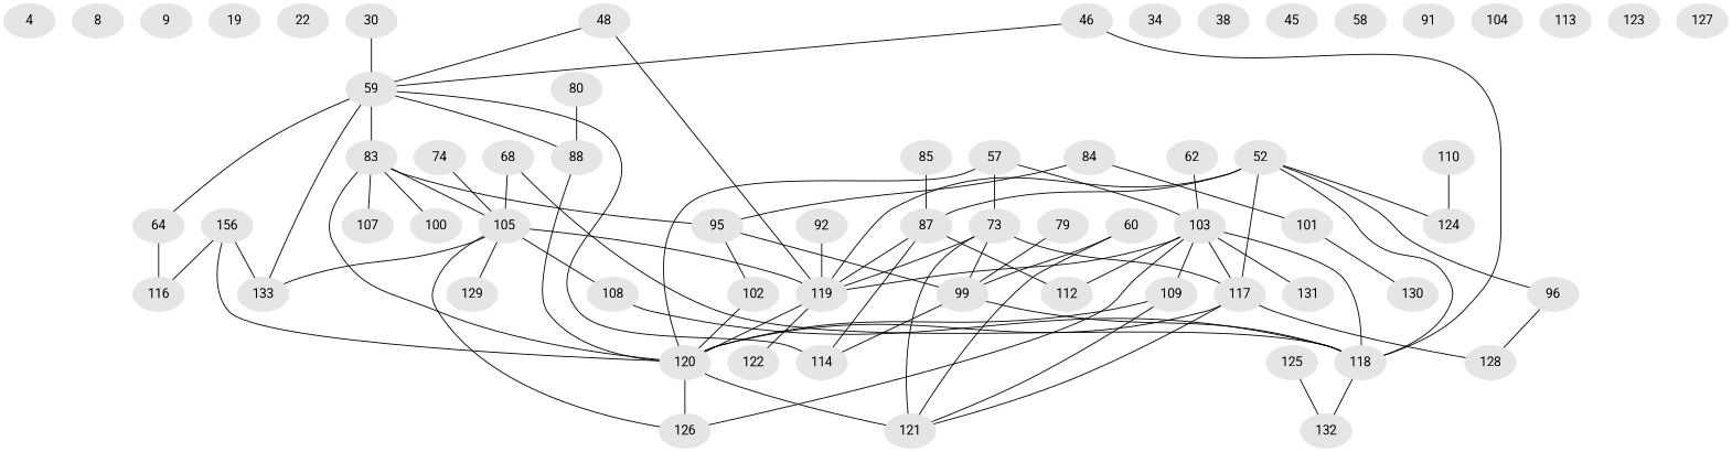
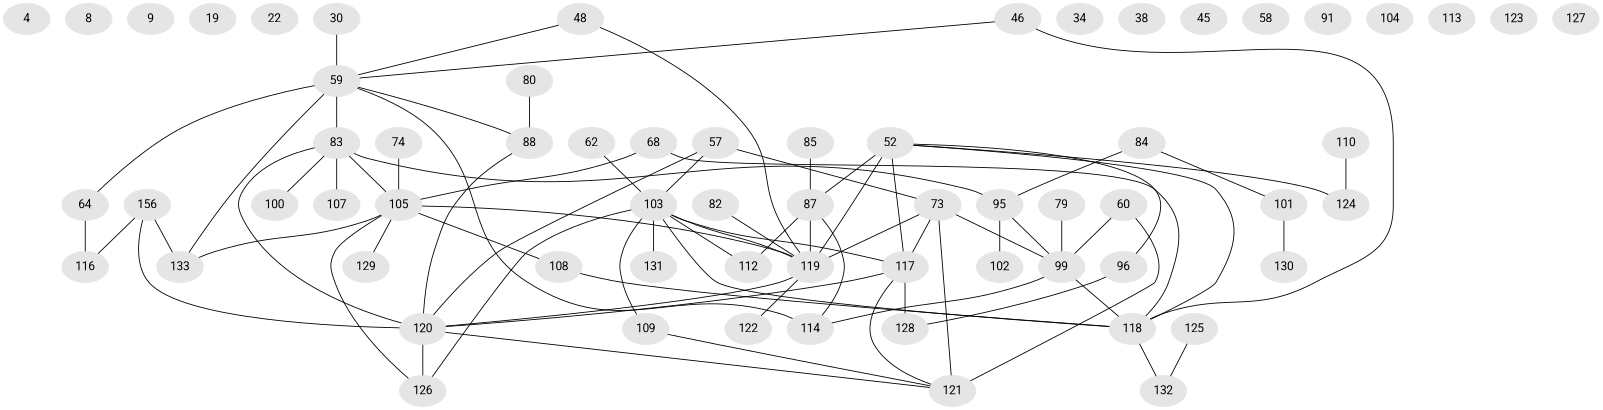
  graph {
    fontname=Roboto
    node [color=gray90 fontname=Roboto style=filled]
    edge [fontname=Roboto]
    4
    8
    9
    19
    22
    59 [super="+25"]
    64 [super="+33"]
    83 [super="+47"]
    88 [super="+56"]
    114
    133
    30
    34
    38
    45
    46
    118 [super="+29+115"]
    132
    48
    119 [super="+71+28+111"]
    120 [super="+92+81+86+90"]
    122
    52 [super="+43"]
    87 [super="+40"]
    96
    117 [super="+27"]
    124
    112
    128
    121
    73 [super="+44+41"]
    99
    57
    103 [super="+98+66+97"]
    109
    126 [super="+70+94+49+54"]
    131
    58
    116
    105 [super="+69+67"]
    95
    100 [super="+1"]
    107
    60 [super="+18+53"]
    62
    108
    129 [super="+5"]
    68
    74
    n50 [label=79]
    80 [super="+10"]
-   82 [label=92]
+   82
    102
    84
    101
    130
    85
    91
    104
    n60 [label=156 super="+93"]
    110
    113
    123 [super="+7"]
    125
    127
    59 -- 64
    59 -- 83 [weight=2]
    59 -- 88
    59 -- 114
    59 -- 133 [weight=2]
    64 -- 116 [weight=2]
    83 -- 120 [weight=2]
    83 -- 105
    83 -- 95
    83 -- 100
    83 -- 107
    88 -- 120
    30 -- 59
    46 -- 59
    46 -- 118
    118 -- 132
    48 -- 59
    48 -- 119
    119 -- 120
    119 -- 122
    120 -- 121
    120 -- 126
    52 -- 118
    52 -- 119
    52 -- 87
    52 -- 96
    52 -- 117 [weight=2]
    52 -- 124
    87 -- 114
    87 -- 119 [weight=2]
    87 -- 112
    96 -- 128
    117 -- 120
    117 -- 128
    117 -- 121
    73 -- 119 [weight=3]
    73 -- 117
    73 -- 121 [weight=3]
    73 -- 99 [weight=2]
    99 -- 114
    99 -- 118 [weight=2]
    57 -- 120
    57 -- 73 [weight=2]
    57 -- 103
    103 -- 118 [weight=3]
    103 -- 119
    103 -- 117
    103 -- 112
    103 -- 109
    103 -- 126
    103 -- 131
-   109 -- 120
    109 -- 121
    105 -- 133
    105 -- 119 [weight=2]
    105 -- 126
    105 -- 108
    105 -- 129
    95 -- 99
    95 -- 102
    60 -- 121
    60 -- 99
    62 -- 103
    108 -- 118
    68 -- 118
    68 -- 105
    74 -- 105
    n50 -- 99
    80 -- 88
    82 -- 119
-   102 -- 120
    84 -- 95
    84 -- 101
    101 -- 130
    85 -- 87
    n60 -- 133 [weight=2]
    n60 -- 120
    n60 -- 116
    110 -- 124
    125 -- 132
  }
